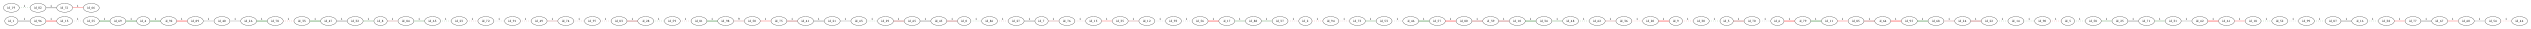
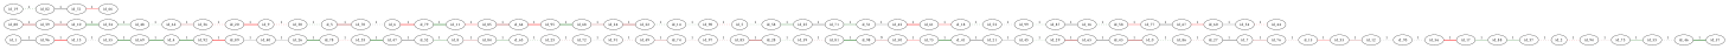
  graph {
    fontname="PT Serif"
    rankdir=LR
    node [fontname="PT Serif"]
    edge [color=darkgreen fontname="PT Serif" style=bold]
    id_0
    id_86
    id_27
    id_1
    id_96
    id_13
    id_2
    id_94
    id_73
    id_3
    id_70
    id_6
    id_4
    id_92
    id_89
    id_5
    id_58
    id_25
    id_79
    id_11
    id_7
    id_76
    id_15
    id_8
    id_84
    id_63
    id_9
    id_30
    id_10
    id_34
    id_48
    id_85
    id_64
    id_12
    id_93
    id_56
    id_55
    id_69
    id_14
    id_90
    id_35
    id_16
    id_38
    id_77
    id_17
    id_88
    id_37
    id_18
    id_52
    id_99
    id_19
    id_82
    id_51
    id_20
    id_21
    id_43
    id_29
    id_22
    id_23
    id_72
    id_91
    id_24
    id_71
    id_31
    id_26
    id_78
    id_33
    id_28
    id_59
    id_81
    id_65
    id_45
    id_42
    id_61
    id_32
    id_47
    id_62
    id_36
    id_67
    id_39
    id_40
    id_41
    id_46
    id_57
    id_80
    id_49
    id_74
    id_97
    id_50
    id_75
    id_66
    id_87
    id_53
    id_54
    id_44
    id_98
    id_60
    id_95
    id_68
    id_83
    id_0 -- id_86 [label=1 style=dotted]
    id_86 -- id_27 [color=brown label=1 style=dotted]
    id_27 -- id_7 [color=gray40 label=1]
    id_1 -- id_96 [color=gray40 label=1]
    id_96 -- id_13 [color=red label=1]
    id_13 -- id_55 [color=gray40 label=1 style=dotted]
    id_2 -- id_94 [color=red label=1 style=dotted]
    id_94 -- id_73 [color=brown label=1 style=dotted]
    id_73 -- id_53 [label=1 style=solid]
    id_3 -- id_70 [color=brown label=1]
    id_70 -- id_6 [color=gray40 label=1 style=dotted]
    id_6 -- id_79 [color=red label=1]
    id_4 -- id_92 [label=1]
    id_92 -- id_89 [color=red label=1]
    id_89 -- id_40 [color=gray40 label=1 style=solid]
    id_5 -- id_58 [label=1 style=dotted]
    id_58 -- id_25 [label=1 style=solid]
    id_25 -- id_71 [color=gray40 label=1]
    id_79 -- id_11 [label=1]
    id_11 -- id_85 [color=red label=1 style=solid]
    id_7 -- id_76 [color=brown label=1 style=solid]
    id_76 -- id_15 [color=brown label=1 style=dotted]
    id_15 -- id_35 [color=red label=1 style=solid]
    id_8 -- id_84 [color=brown label=1 style=solid]
    id_84 -- id_63 [label=1 style=solid]
    id_63 -- id_23 [label=1 style=dotted]
    id_9 -- id_30 [color=red label=1 style=dotted]
    id_30 -- id_3 [label=1 style=dotted]
    id_10 -- id_34 [label=1]
    id_34 -- id_48 [label=1 style=solid]
    id_48 -- id_62 [label=1 style=dotted]
    id_85 -- id_64 [color=brown label=1]
    id_64 -- id_95 [color=red label=1]
    id_12 -- id_93 [color=gray40 label=1 style=dotted]
    id_93 -- id_56 [color=gray40 label=1 style=dotted]
    id_56 -- id_17 [color=red label=1]
    id_55 -- id_69 [label=1]
    id_69 -- id_4 [label=1]
    id_14 -- id_90 [label=1 style=dotted]
    id_90 -- id_5 [color=red label=1 style=dotted]
    id_35 -- id_12 [color=brown label=1 style=solid]
    id_16 -- id_38 [label=1 style=dotted]
    id_38 -- id_77 [color=red label=1 style=solid]
    id_77 -- id_67 [color=gray40 label=1]
    id_17 -- id_88 [label=1 style=solid]
    id_88 -- id_37 [label=1 style=solid]
    id_37 -- id_2 [color=brown label=1 style=dotted]
    id_18 -- id_52 [label=1 style=dotted]
    id_52 -- id_99 [color=gray40 label=1 style=dotted]
    id_99 -- id_87 [label=1 style=dotted]
    id_19 -- id_82 [label=1 style=dotted]
    id_82 -- id_51 [color=gray40 label=1]
    id_51 -- id_66 [color=red label=1 style=solid]
    id_20 -- id_9 [color=red label=1]
    id_21 -- id_43 [color=gray40 label=1 style=solid]
    id_43 -- id_29 [label=1 style=dotted]
    id_29 -- id_65 [color=brown label=1]
    id_22 -- id_14 [label=1 style=dotted]
    id_23 -- id_72 [color=brown label=1 style=dotted]
    id_72 -- id_91 [color=gray40 label=1 style=dotted]
    id_91 -- id_49 [color=brown label=1 style=dotted]
    id_24 -- id_22 [color=brown label=1]
    id_71 -- id_31 [label=1 style=solid]
    id_31 -- id_42 [color=gray40 label=1 style=solid]
    id_26 -- id_78 [label=1]
    id_78 -- id_33 [color=red label=1 style=dotted]
    id_33 -- id_47 [label=1]
    id_28 -- id_59 [label=1 style=dotted]
    id_59 -- id_81 [color=brown label=1 style=dotted]
    id_81 -- id_98 [label=1]
    id_65 -- id_45 [color=gray40 label=1]
    id_45 -- id_0 [color=brown label=1]
    id_42 -- id_61 [color=red label=1]
    id_61 -- id_18 [color=red label=1 style=solid]
    id_32 -- id_8 [label=1 style=solid]
    id_47 -- id_32 [color=gray40 label=1]
    id_62 -- id_36 [color=brown label=1 style=solid]
    id_36 -- id_20 [color=red label=1 style=dotted]
    id_67 -- id_60 [color=red label=1 style=solid]
    id_39 -- id_10 [color=brown label=1]
    id_40 -- id_26 [color=gray40 label=1 style=solid]
    id_41 -- id_21 [color=gray40 label=1]
    id_46 -- id_57 [label=1]
-   id_57 -- id_80 [color=red label=1]
    id_80 -- id_39 [color=brown label=1]
    id_49 -- id_74 [color=brown label=1 style=solid]
    id_74 -- id_97 [color=brown label=1 style=dotted]
    id_97 -- id_83 [color=brown label=1 style=dotted]
    id_50 -- id_75 [color=red label=1 style=solid]
-   id_75 -- id_41 [color=brown label=1]
+   id_75 -- id_41 [label=1]
    id_87 -- id_16 [color=gray40 label=1]
    id_53 -- id_46 [color=gray40 label=1 style=dotted]
    id_54 -- id_44 [color=red label=1 style=dotted]
    id_98 -- id_50 [color=brown label=9 style=solid]
    id_60 -- id_54 [color=gray40 label=1 style=solid]
    id_95 -- id_68 [label=1]
    id_68 -- id_24 [color=brown label=1 style=solid]
    id_83 -- id_28 [color=brown label=1]
  }
